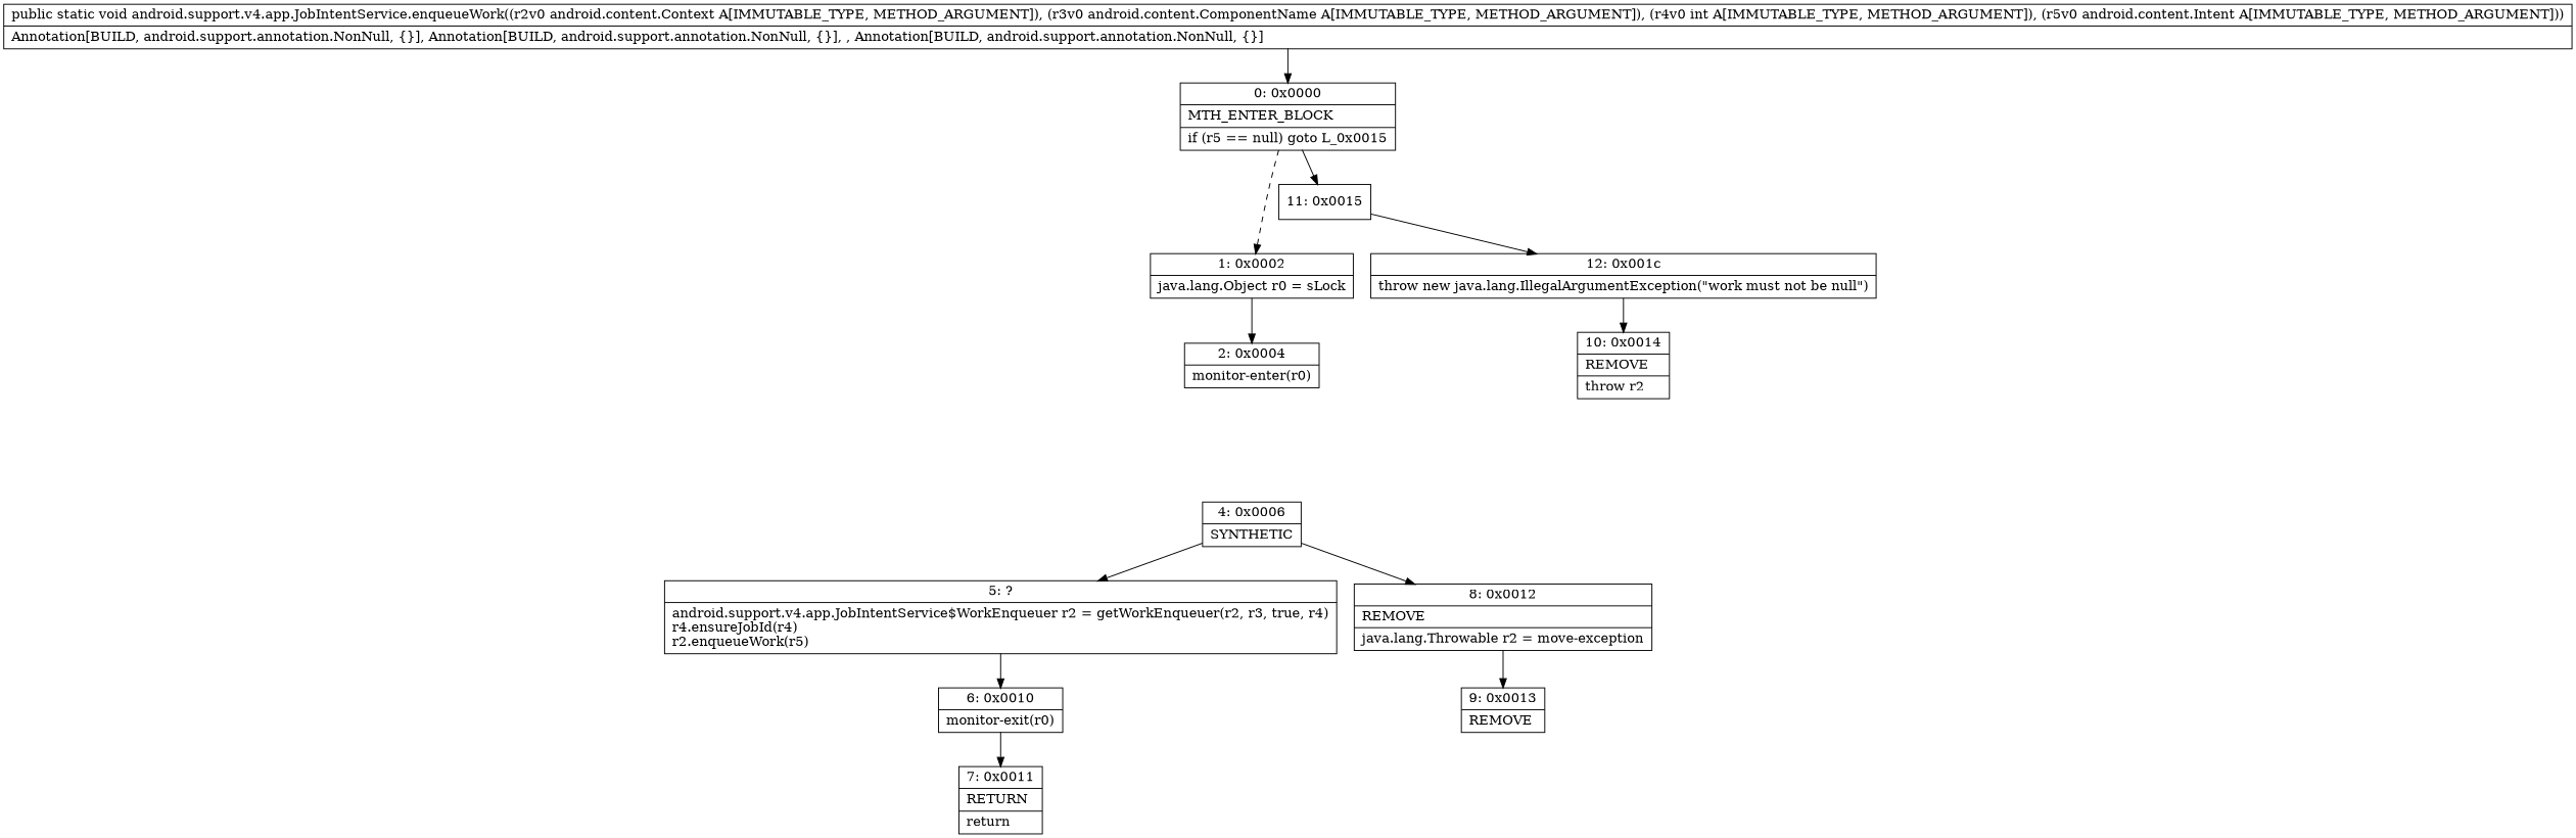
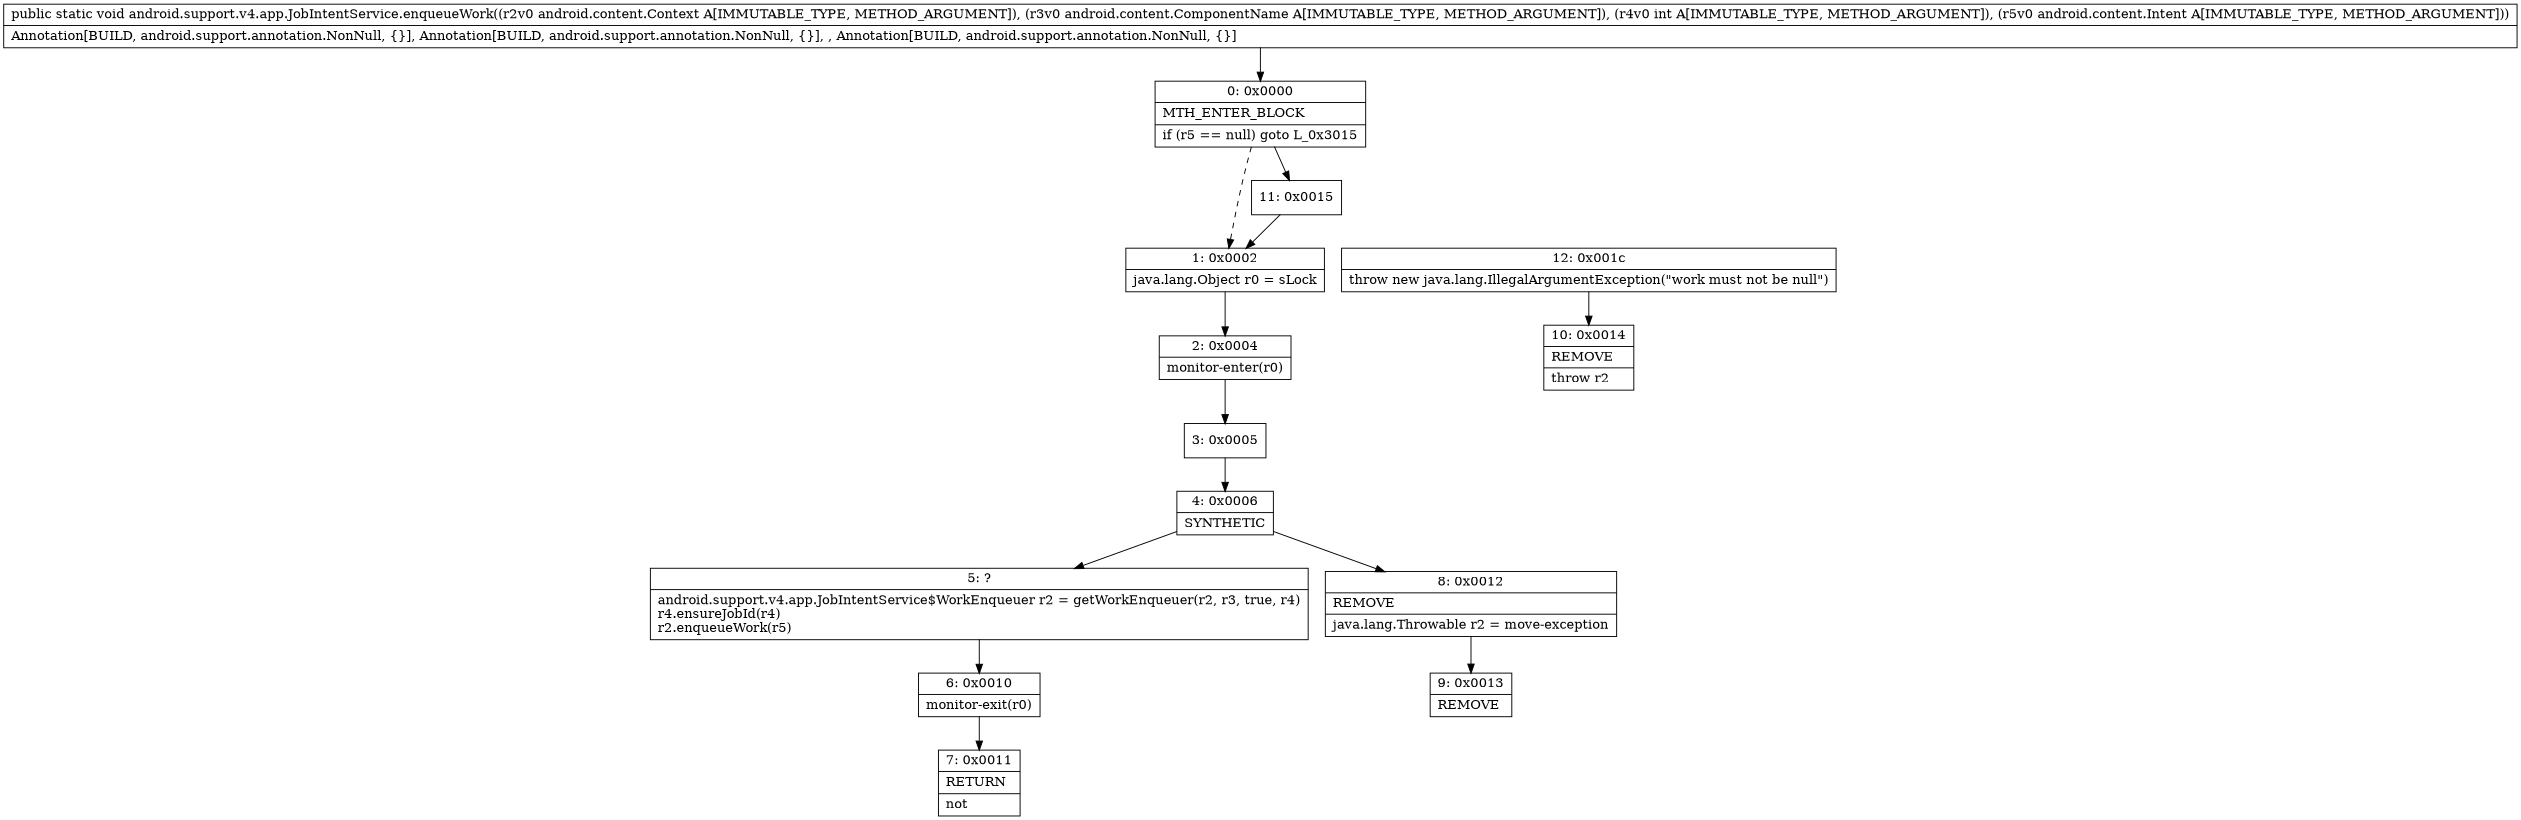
  digraph {
    node [shape=record]
-   n1 [label="{0\:\ 0x0000|MTH_ENTER_BLOCK\l|if (r5 == null) goto L_0x0015\l}"]
+   n1 [label="{0\:\ 0x0000|MTH_ENTER_BLOCK\l|if (r5 == null) goto L_0x3015\l}"]
    n2 [label="{1\:\ 0x0002|java.lang.Object r0 = sLock\l}"]
    n3 [label="{11\:\ 0x0015}"]
    n4 [label="{2\:\ 0x0004|monitor\-enter(r0)\l}"]
    n5 [label="{12\:\ 0x001c|throw new java.lang.IllegalArgumentException(\"work must not be null\")\l}"]
+   n6 [label="{3\:\ 0x0005}"]
    n7 [label="{4\:\ 0x0006|SYNTHETIC\l}"]
    n8 [label="{5\:\ ?|android.support.v4.app.JobIntentService$WorkEnqueuer r2 = getWorkEnqueuer(r2, r3, true, r4)\lr4.ensureJobId(r4)\lr2.enqueueWork(r5)\l}"]
    n9 [label="{8\:\ 0x0012|REMOVE\l|java.lang.Throwable r2 = move\-exception\l}"]
    n10 [label="{6\:\ 0x0010|monitor\-exit(r0)\l}"]
    n11 [label="{9\:\ 0x0013|REMOVE\l}"]
-   n12 [label="{7\:\ 0x0011|RETURN\l|return\l}"]
+   n12 [label="{7\:\ 0x0011|RETURN\l|not\l}"]
    n13 [label="{10\:\ 0x0014|REMOVE\l|throw r2\l}"]
    n14 [label="{public static void android.support.v4.app.JobIntentService.enqueueWork((r2v0 android.content.Context A[IMMUTABLE_TYPE, METHOD_ARGUMENT]), (r3v0 android.content.ComponentName A[IMMUTABLE_TYPE, METHOD_ARGUMENT]), (r4v0 int A[IMMUTABLE_TYPE, METHOD_ARGUMENT]), (r5v0 android.content.Intent A[IMMUTABLE_TYPE, METHOD_ARGUMENT]))  | Annotation[BUILD, android.support.annotation.NonNull, \{\}], Annotation[BUILD, android.support.annotation.NonNull, \{\}], , Annotation[BUILD, android.support.annotation.NonNull, \{\}]\l}"]
    n1 -> n2 [style=dashed]
    n1 -> n3
    n2 -> n4
-   n3 -> n5
+   n3 -> n2
+   n4 -> n6
    n5 -> n13
+   n6 -> n7
    n7 -> n8
    n7 -> n9
    n8 -> n10
    n9 -> n11
    n10 -> n12
    n14 -> n1
  }
